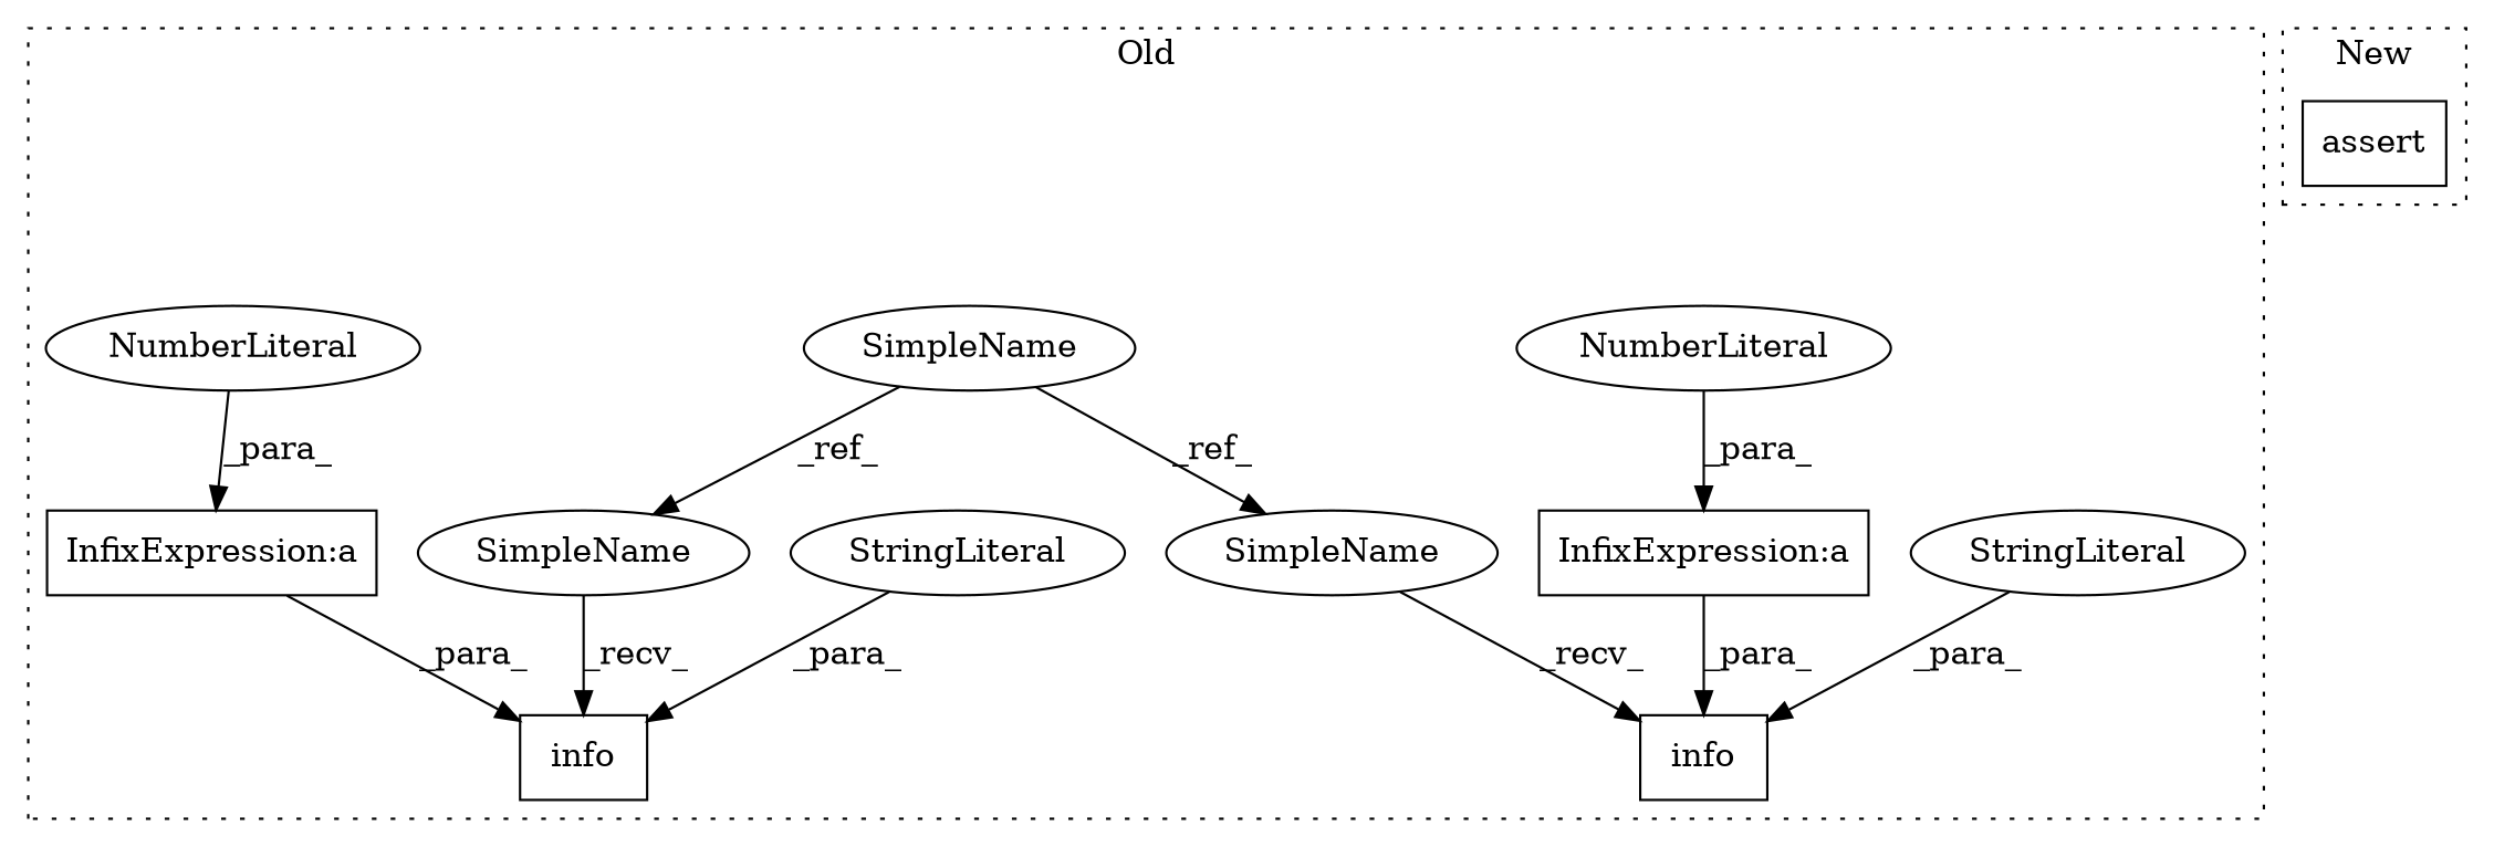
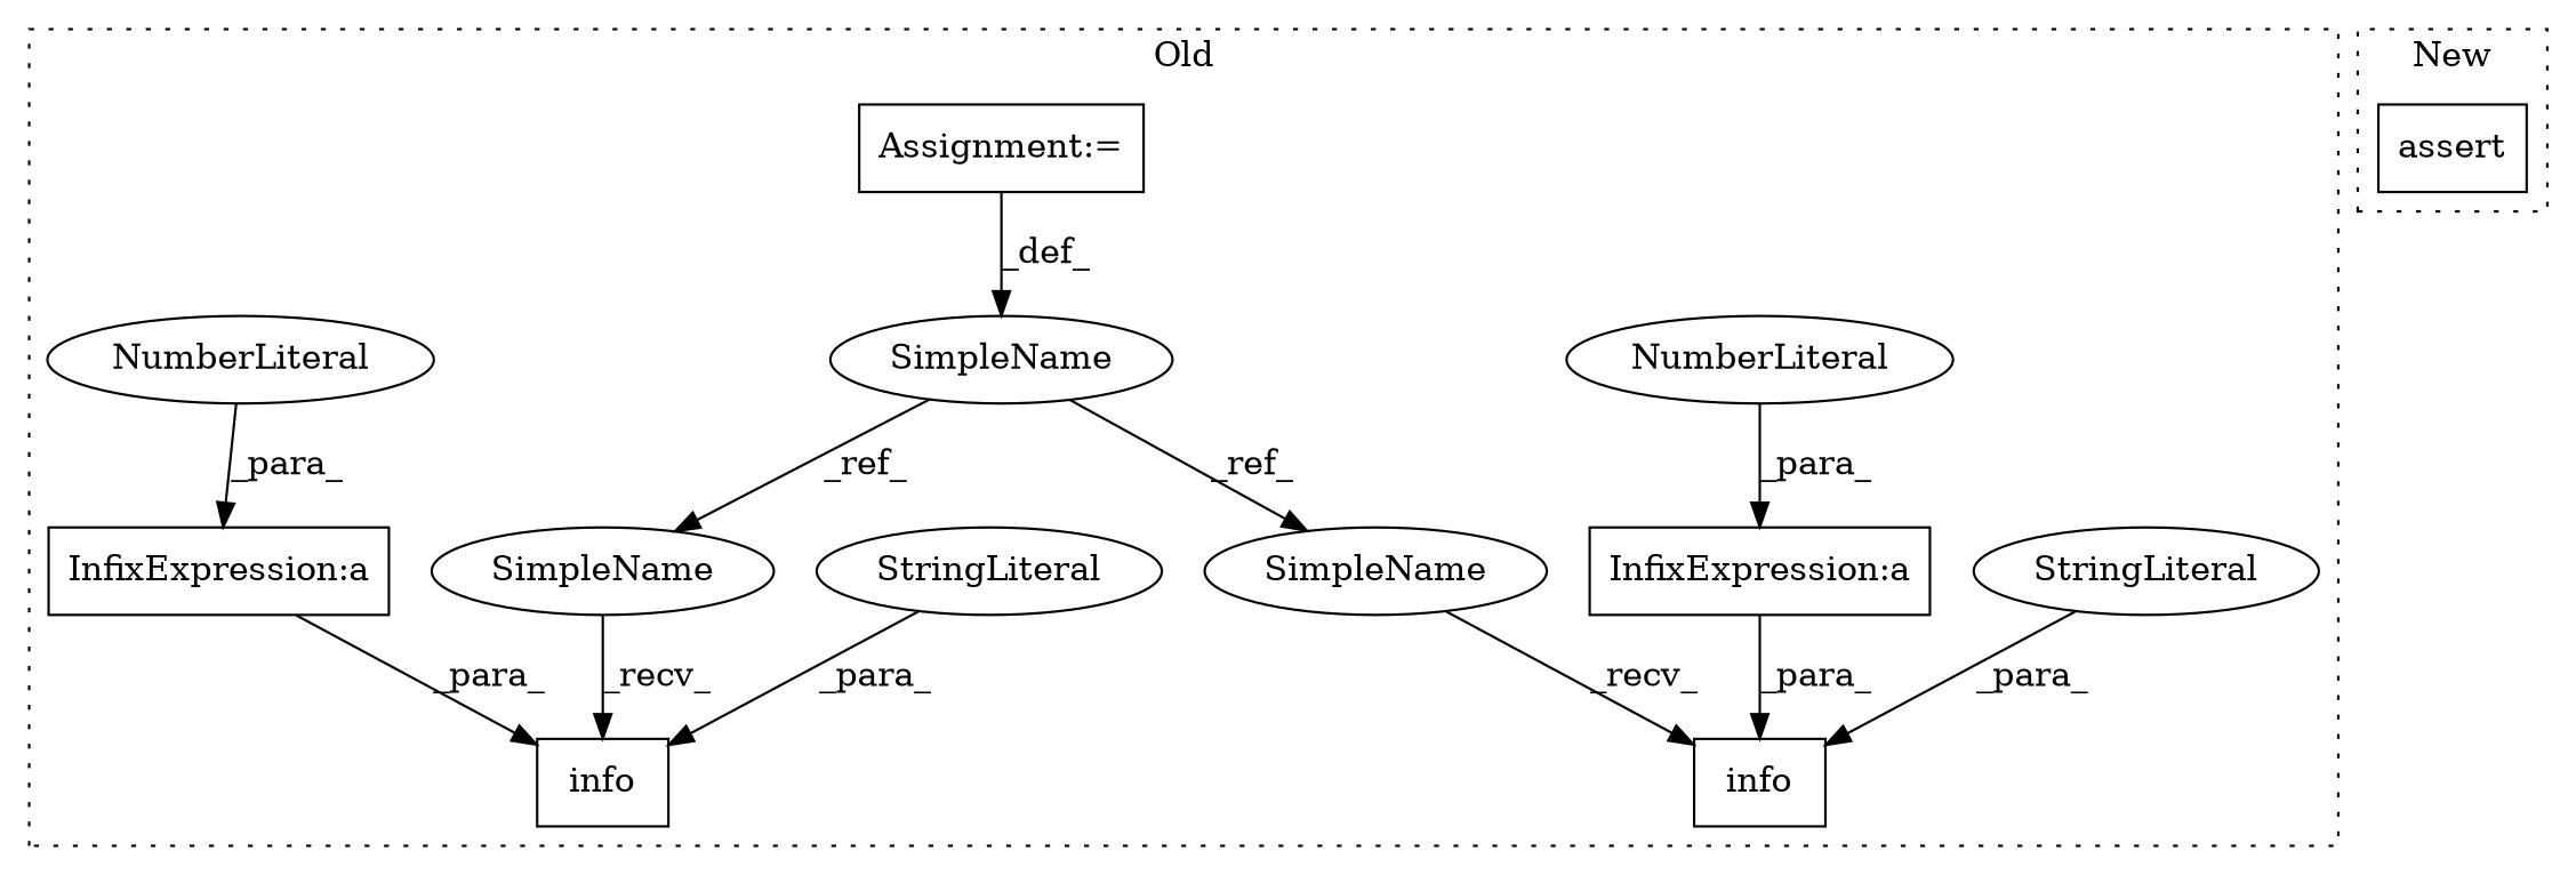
  digraph {
    node [a=32 l=6 s=9075 shape=ellipse]
    n1 [l="5,1" label=info s="10733,10794" shape=box]
    n2 [a=45 l=46 label=StringLiteral s=10738]
+   n3 [a=7 label="Assignment:=" shape=box]
    n4 [a=42 label=SimpleName]
    n5 [l="5,1" label=info s="10808,10874" shape=box]
    n6 [a=45 l=47 label=StringLiteral s=10813]
    n7 [a=27 l=3 label="InfixExpression:a" s=10788 shape=box]
    n8 [a=27 l=3 label="InfixExpression:a" s=10868 shape=box]
    n9 [a=34 l=3 label=NumberLiteral s=10871]
    n10 [a=34 l=3 label=NumberLiteral s=10791]
    n11 [a=42 label=SimpleName s=10726]
    n12 [a=42 label=SimpleName s=10801]
    n13 [l="12,1" label=assert s="6215,6255" shape=box]
    subgraph cluster_1 {
      label=Old
      style=dotted
      n1
      n2
+     n3
      n4
      n5
      n6
      n7
      n8
      n9
      n10
      n11
      n12
    }
    subgraph cluster_2 {
      label=New
      style=dotted
      n13
    }
    n2 -> n1 [label=_para_]
+   n3 -> n4 [label=_def_]
    n4 -> n11 [label=_ref_]
    n4 -> n12 [label=_ref_]
    n6 -> n5 [label=_para_]
    n7 -> n1 [label=_para_]
    n8 -> n5 [label=_para_]
    n9 -> n8 [label=_para_]
    n10 -> n7 [label=_para_]
    n11 -> n1 [label=_recv_]
    n12 -> n5 [label=_recv_]
  }
